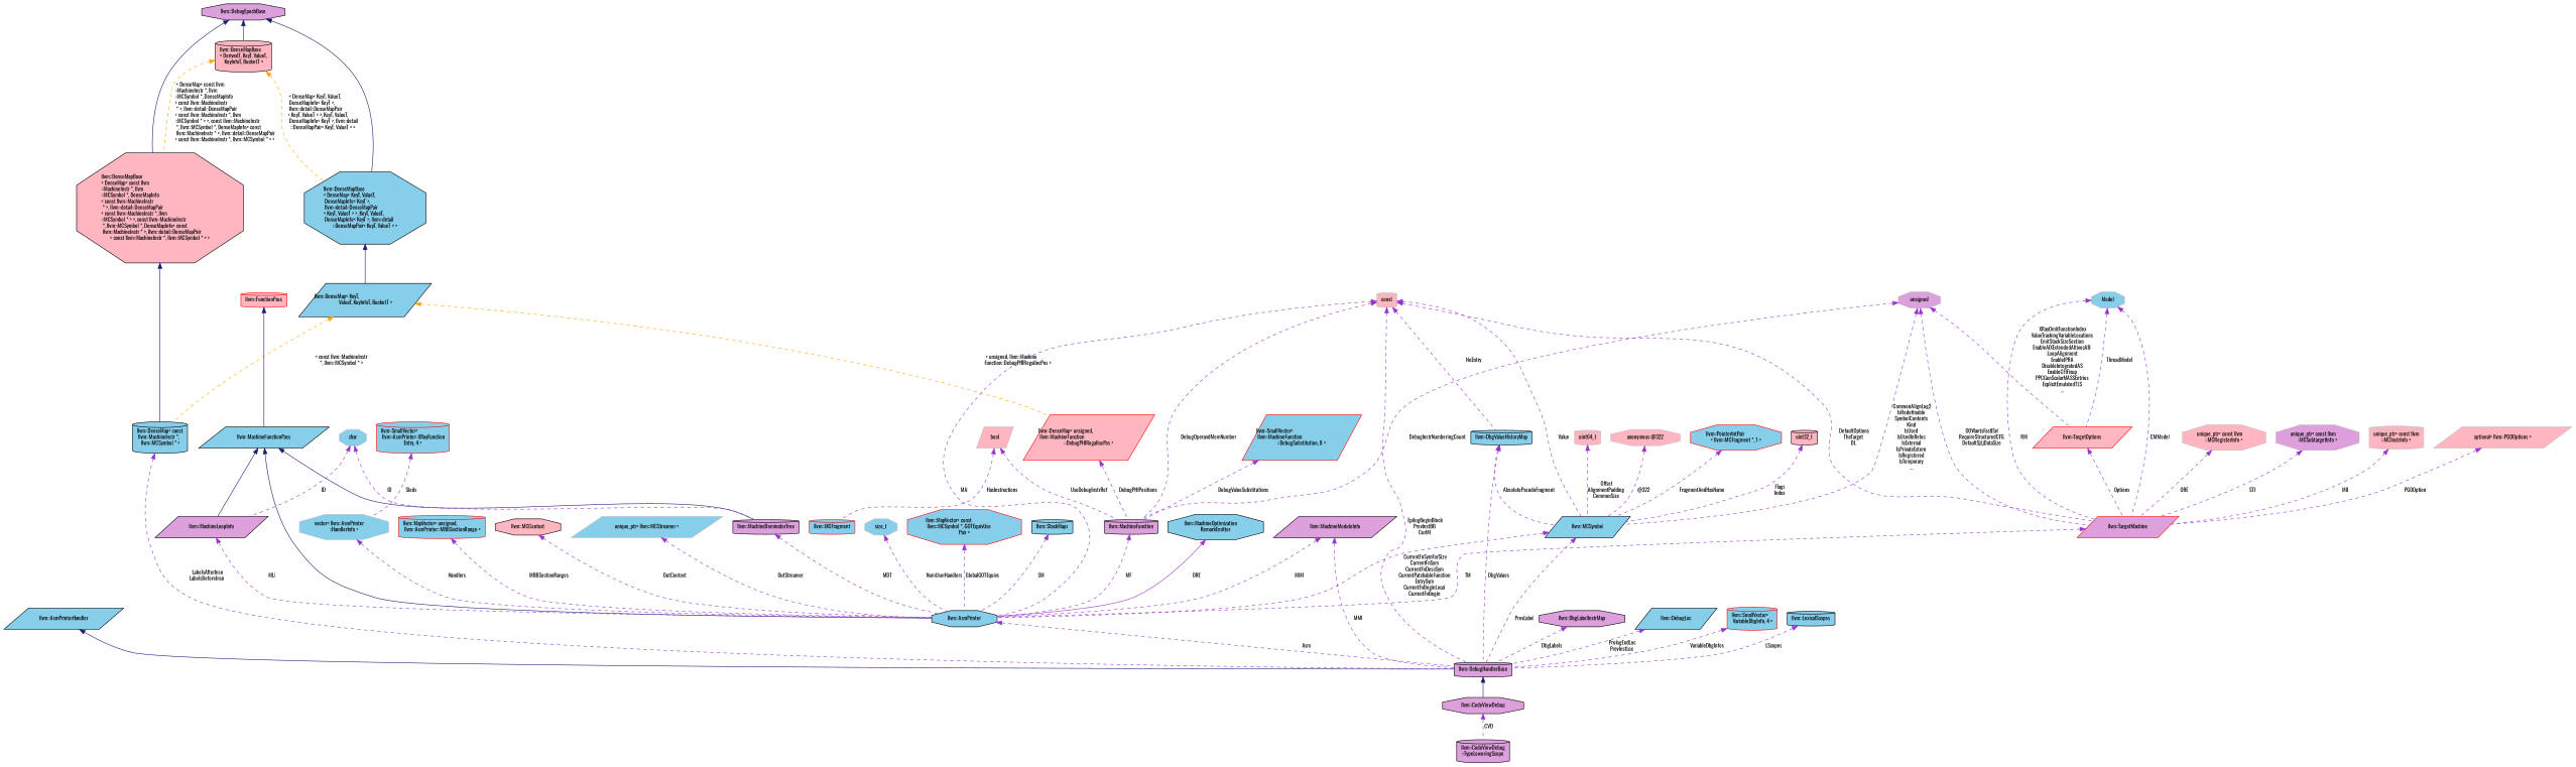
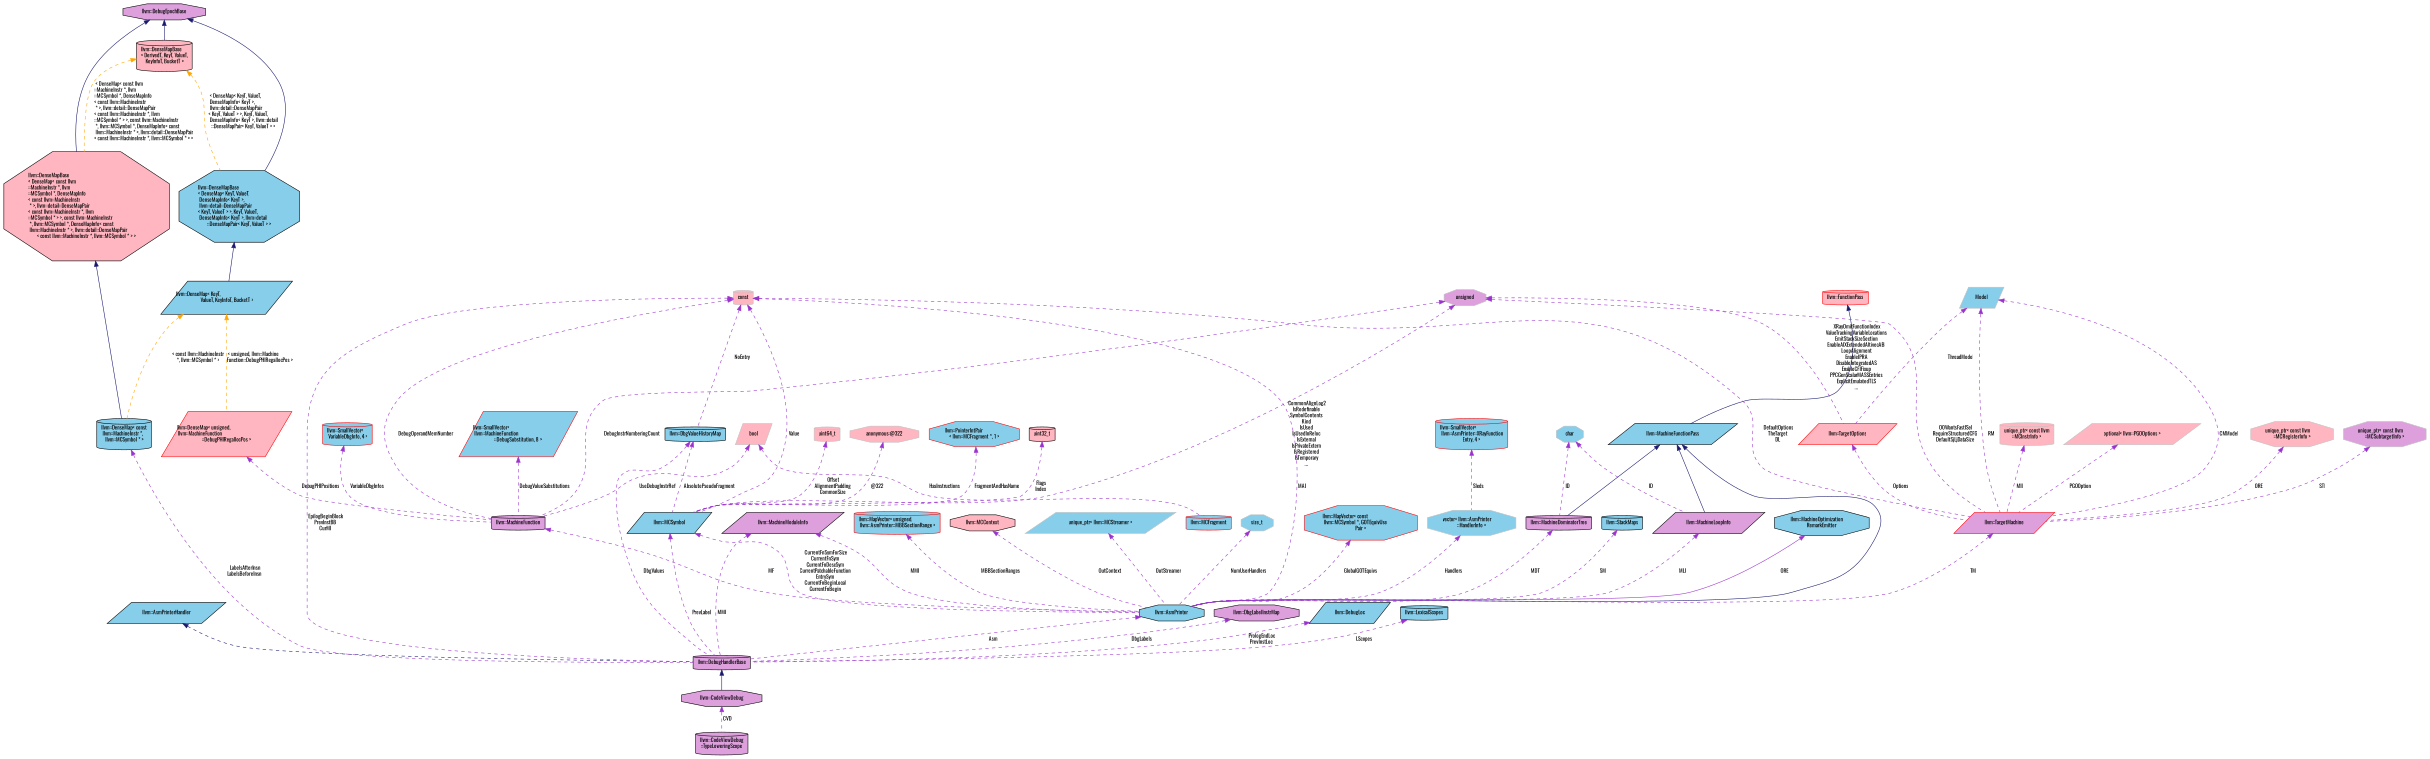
  digraph {
    fontname=Oswald
    rankdir=TB
    node [color=black fillcolor=skyblue fontname=Oswald fontsize=10 shape=cylinder style=filled]
    edge [color=darkorchid3 dir=back fontname=Oswald fontsize=10 labelfontname=Helvetica labelfontsize=10 style=dashed]
    n1 [fillcolor=plum fontcolor=black height=0.2 label="llvm::CodeViewDebug\l::TypeLoweringScope" width=0.4]
    n2 [fillcolor=plum height=0.2 label="llvm::CodeViewDebug" shape=octagon width=0.4]
    n3 [fillcolor=plum height=0.2 label="llvm::DebugHandlerBase" width=0.4]
    n4 [height=0.2 label="llvm::AsmPrinterHandler" shape=parallelogram width=0.4]
    n5 [height=0.2 label="llvm::DenseMap\< const\l llvm::MachineInstr *,\l llvm::MCSymbol * \>" width=0.4]
    n6 [fillcolor=lightpink height=0.2 label="llvm::DenseMapBase\l\< DenseMap\< const llvm\l::MachineInstr *, llvm\l::MCSymbol *, DenseMapInfo\l\< const llvm::MachineInstr\l * \>, llvm::detail::DenseMapPair\l\< const llvm::MachineInstr *, llvm\l::MCSymbol * \> \>, const llvm::MachineInstr\l *, llvm::MCSymbol *, DenseMapInfo\< const\l llvm::MachineInstr * \>, llvm::detail::DenseMapPair\l\< const llvm::MachineInstr *, llvm::MCSymbol * \> \>" shape=octagon width=0.4]
    n7 [fillcolor=plum height=0.2 label="llvm::DebugEpochBase" shape=octagon width=0.4]
    n8 [fillcolor=lightpink height=0.2 label="llvm::DenseMapBase\l\< DerivedT, KeyT, ValueT,\l KeyInfoT, BucketT \>" width=0.4]
    n9 [height=0.2 label="llvm::DenseMapBase\l\< DenseMap\< KeyT, ValueT,\l DenseMapInfo\< KeyT \>,\l llvm::detail::DenseMapPair\l\< KeyT, ValueT \> \>, KeyT, ValueT,\l DenseMapInfo\< KeyT \>, llvm::detail\l::DenseMapPair\< KeyT, ValueT \> \>" shape=octagon width=0.4]
    n10 [height=0.2 label="llvm::DenseMap\< KeyT,\l ValueT, KeyInfoT, BucketT \>" shape=parallelogram width=0.4]
    n11 [color=red fillcolor=lightpink height=0.2 label="llvm::DenseMap\< unsigned,\l llvm::MachineFunction\l::DebugPHIRegallocPos \>" shape=parallelogram width=0.4]
    n12 [fillcolor=plum height=0.2 label="llvm::MachineFunction" width=0.4]
    n13 [fillcolor=plum height=0.2 label="llvm::DbgLabelInstrMap" shape=octagon width=0.4]
    n14 [fillcolor=plum height=0.2 label="llvm::MachineModuleInfo" shape=parallelogram width=0.4]
    n15 [height=0.2 label="llvm::AsmPrinter" shape=octagon width=0.4]
    n16 [height=0.2 label="llvm::DebugLoc" shape=parallelogram width=0.4]
    n17 [height=0.2 label="llvm::MachineFunctionPass" shape=parallelogram width=0.4]
    n18 [fillcolor=plum height=0.2 label="llvm::MachineLoopInfo" shape=parallelogram width=0.4]
    n19 [fillcolor=plum height=0.2 label="llvm::MachineDominatorTree" width=0.4]
    n20 [color=red fillcolor=lightpink height=0.2 label="llvm::FunctionPass" width=0.4]
    n21 [height=0.2 label="llvm::StackMaps" width=0.4]
    n22 [height=0.2 label="llvm::MachineOptimization\lRemarkEmitter" shape=octagon width=0.4]
    n23 [color=grey75 height=0.2 label=char shape=octagon width=0.4]
    n24 [color=red height=0.2 label="llvm::SmallVector\<\l llvm::MachineFunction\l::DebugSubstitution, 8 \>" shape=parallelogram width=0.4]
    n25 [color=grey75 fillcolor=lightpink height=0.2 label=bool shape=parallelogram width=0.4]
    n26 [color=red height=0.2 label="llvm::MCFragment" width=0.4]
    n27 [color=grey75 fillcolor=lightpink height=0.2 label=const width=0.4]
    n28 [color=red fillcolor=plum height=0.2 label="llvm::TargetMachine" shape=parallelogram width=0.4]
    n29 [height=0.2 label="llvm::MCSymbol" shape=parallelogram width=0.4]
    n30 [height=0.2 label="llvm::DbgValueHistoryMap" width=0.4]
    n31 [color=grey75 fillcolor=plum height=0.2 label=unsigned shape=octagon width=0.4]
    n32 [color=red fillcolor=lightpink height=0.2 label="llvm::TargetOptions" shape=parallelogram width=0.4]
    n33 [color=red height=0.2 label="llvm::SmallVector\<\l VariableDbgInfo, 4 \>" width=0.4]
-   n34 [color=grey75 height=0.2 label=Model shape=octagon width=0.4]
+   n34 [color=grey75 height=0.2 label=Model shape=parallelogram width=0.4]
    n35 [color=grey75 fillcolor=lightpink height=0.2 label="unique_ptr\< const llvm\l::MCRegisterInfo \>" shape=octagon width=0.4]
    n36 [color=grey75 fillcolor=plum height=0.2 label="unique_ptr\< const llvm\l::MCSubtargetInfo \>" shape=octagon width=0.4]
    n37 [color=grey75 fillcolor=lightpink height=0.2 label="unique_ptr\< const llvm\l::MCInstrInfo \>" width=0.4]
    n38 [color=grey75 fillcolor=lightpink height=0.2 label="optional\< llvm::PGOOptions \>" shape=parallelogram width=0.4]
    n39 [color=red height=0.2 label="llvm::SmallVector\<\l llvm::AsmPrinter::XRayFunction\lEntry, 4 \>" width=0.4]
    n40 [color=grey75 height=0.2 label="vector\< llvm::AsmPrinter\l::HandlerInfo \>" shape=octagon width=0.4]
    n41 [color=red height=0.2 label="llvm::MapVector\< unsigned,\l llvm::AsmPrinter::MBBSectionRange \>" width=0.4]
    n42 [color=grey75 fillcolor=lightpink height=0.2 label=uint64_t width=0.4]
    n43 [color=grey75 fillcolor=lightpink height=0.2 label="anonymous:@322" shape=octagon width=0.4]
    n44 [color=red height=0.2 label="llvm::PointerIntPair\l\< llvm::MCFragment *, 1 \>" shape=octagon width=0.4]
    n45 [fillcolor=lightpink height=0.2 label=uint32_t width=0.4]
    n46 [fillcolor=lightpink height=0.2 label="llvm::MCContext" shape=octagon width=0.4]
    n47 [color=grey75 height=0.2 label="unique_ptr\< llvm::MCStreamer \>" shape=parallelogram width=0.4]
    n48 [color=grey75 height=0.2 label=size_t shape=octagon width=0.4]
    n49 [color=red height=0.2 label="llvm::MapVector\< const\l llvm::MCSymbol *, GOTEquivUse\lPair \>" shape=octagon width=0.4]
    n50 [height=0.2 label="llvm::LexicalScopes" width=0.4]
    n2 -> n1 [label=" CVD"]
    n3 -> n2 [color=midnightblue style=solid]
-   n4 -> n3 [color=midnightblue style=solid]
+   n4 -> n3 [color=midnightblue]
    n5 -> n3 [label=" LabelsAfterInsn\nLabelsBeforeInsn"]
    n6 -> n5 [color=midnightblue style=solid]
    n7 -> n6 [color=midnightblue style=solid]
    n7 -> n8 [color=midnightblue style=solid]
    n7 -> n9 [color=midnightblue style=solid]
    n8 -> n6 [color=orange label=" \< DenseMap\< const llvm\l::MachineInstr *, llvm\l::MCSymbol *, DenseMapInfo\l\< const llvm::MachineInstr\l * \>, llvm::detail::DenseMapPair\l\< const llvm::MachineInstr *, llvm\l::MCSymbol * \> \>, const llvm::MachineInstr\l *, llvm::MCSymbol *, DenseMapInfo\< const\l llvm::MachineInstr * \>, llvm::detail::DenseMapPair\l\< const llvm::MachineInstr *, llvm::MCSymbol * \> \>"]
    n8 -> n9 [color=orange label=" \< DenseMap\< KeyT, ValueT,\l DenseMapInfo\< KeyT \>,\l llvm::detail::DenseMapPair\l\< KeyT, ValueT \> \>, KeyT, ValueT,\l DenseMapInfo\< KeyT \>, llvm::detail\l::DenseMapPair\< KeyT, ValueT \> \>"]
    n9 -> n10 [color=midnightblue style=solid]
    n10 -> n5 [color=orange label=" \< const llvm::MachineInstr\l *, llvm::MCSymbol * \>"]
    n10 -> n11 [color=orange label=" \< unsigned, llvm::Machine\lFunction::DebugPHIRegallocPos \>"]
    n11 -> n12 [label=" DebugPHIPositions"]
    n12 -> n15 [label=" MF"]
    n13 -> n3 [label=" DbgLabels"]
    n14 -> n3 [label=" MMI"]
    n14 -> n15 [label=" MMI"]
    n15 -> n3 [label=" Asm"]
    n16 -> n3 [label=" PrologEndLoc\nPrevInstLoc"]
    n17 -> n15 [color=midnightblue style=solid]
    n17 -> n18 [color=midnightblue style=solid]
    n17 -> n19 [color=midnightblue style=solid]
    n18 -> n15 [label=" MLI"]
    n19 -> n15 [label=" MDT"]
    n20 -> n17 [color=midnightblue style=solid]
    n21 -> n15 [label=" SM"]
    n22 -> n15 [label=" ORE" style=solid]
    n23 -> n18 [label=" ID"]
    n23 -> n19 [label=" ID"]
    n24 -> n12 [label=" DebugValueSubstitutions"]
    n25 -> n12 [label=" UseDebugInstrRef"]
    n25 -> n26 [label=" HasInstructions"]
    n27 -> n3 [label=" EpilogBeginBlock\nPrevInstBB\nCurMI"]
    n27 -> n12 [label=" DebugOperandMemNumber"]
    n27 -> n15 [label=" MAI"]
    n27 -> n28 [label=" DefaultOptions\nTheTarget\nDL"]
    n27 -> n29 [label=" Value"]
    n27 -> n30 [label=" NoEntry"]
    n28 -> n15 [label=" TM"]
    n29 -> n3 [label=" PrevLabel"]
    n29 -> n15 [label=" CurrentFnSymForSize\nCurrentFnSym\nCurrentFnDescSym\nCurrentPatchableFunction\lEntrySym\nCurrentFnBeginLocal\nCurrentFnBegin"]
    n30 -> n3 [label=" DbgValues"]
    n30 -> n29 [label=" AbsolutePseudoFragment"]
    n31 -> n12 [label=" DebugInstrNumberingCount"]
    n31 -> n28 [label=" O0WantsFastISel\nRequireStructuredCFG\nDefaultSjLjDataSize"]
    n31 -> n29 [label=" CommonAlignLog2\nIsRedefinable\nSymbolContents\nKind\nIsUsed\nIsUsedInReloc\nIsExternal\nIsPrivateExtern\nIsRegistered\nIsTemporary\n..."]
    n31 -> n32 [label=" XRayOmitFunctionIndex\nValueTrackingVariableLocations\nEmitStackSizeSection\nEnableAIXExtendedAltivecABI\nLoopAlignment\nEnableIPRA\nDisableIntegratedAS\nEnableCFIFixup\nPPCGenScalarMASSEntries\nExplicitEmulatedTLS\n..."]
    n32 -> n28 [label=" Options"]
-   n33 -> n3 [label=" VariableDbgInfos"]
+   n33 -> n12 [label=" VariableDbgInfos"]
    n34 -> n28 [label=" RM"]
    n34 -> n28 [label=" CMModel"]
    n34 -> n32 [label=" ThreadModel"]
    n35 -> n28 [label=" ORE"]
    n36 -> n28 [label=" STI"]
    n37 -> n28 [label=" MII"]
    n38 -> n28 [label=" PGOOption"]
    n39 -> n40 [label=" Sleds"]
    n40 -> n15 [label=" Handlers"]
    n41 -> n15 [label=" MBBSectionRanges"]
    n42 -> n29 [label=" Offset\nAlignmentPadding\nCommonSize"]
    n43 -> n29 [label=" @322"]
    n44 -> n29 [label=" FragmentAndHasName"]
    n45 -> n29 [label=" Flags\nIndex"]
    n46 -> n15 [label=" OutContext"]
    n47 -> n15 [label=" OutStreamer"]
    n48 -> n15 [label=" NumUserHandlers"]
    n49 -> n15 [label=" GlobalGOTEquivs"]
    n50 -> n3 [label=" LScopes"]
  }
